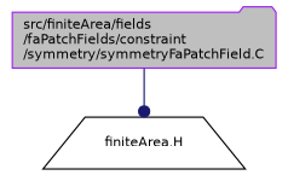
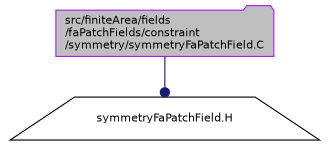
  digraph {
    node [fontname=Helvetica fontsize=10]
    n1 [color=purple fillcolor=grey75 fontcolor=black height=0.2 label="src/finiteArea/fields\l/faPatchFields/constraint\l/symmetry/symmetryFaPatchField.C" shape=folder style=filled width=0.4]
-   n2 [color=black height=0.2 label="finiteArea.H" shape=trapezium width=0.4]
+   n2 [color=black height=0.2 label="symmetryFaPatchField.H" shape=trapezium width=0.4]
    n1 -> n2 [color=midnightblue fontname=Helvetica fontsize=10 labelfontname=Helvetica labelfontsize=10 style=solid arrowhead=dot]
  }
